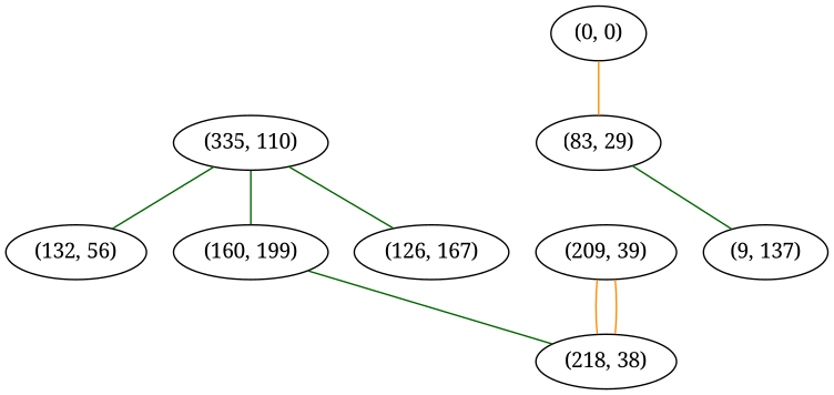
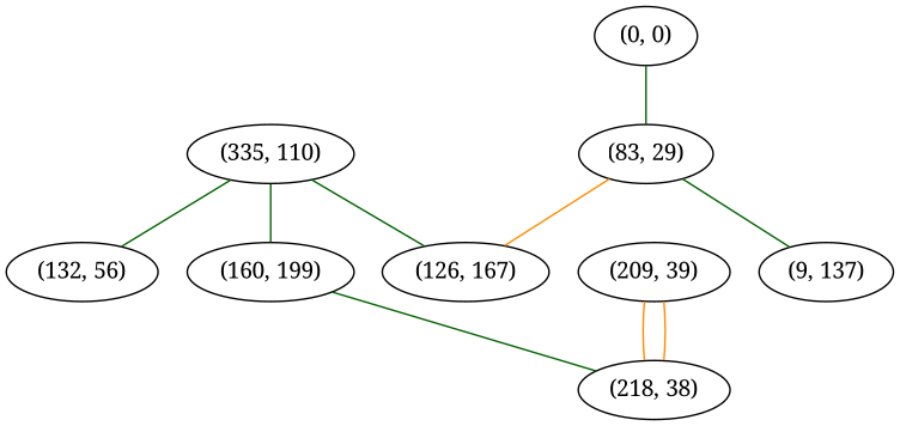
  graph {
    fontname="Noto Serif"
    node [fontname="Noto Serif"]
    edge [color=darkgreen fontname="Noto Serif" weight=1]
    n1 [label="(335, 110)"]
    n2 [label="(132, 56)"]
    "(160, 199)"
    "(126, 167)"
    "(218, 38)"
    "(0, 0)"
    "(83, 29)"
    "(9, 137)"
    "(209, 39)"
    n1 -- n2
    n1 -- "(160, 199)"
    n1 -- "(126, 167)"
    "(160, 199)" -- "(218, 38)"
-   "(0, 0)" -- "(83, 29)" [color=darkorange weight=4]
+   "(0, 0)" -- "(83, 29)" [weight=4]
+   "(83, 29)" -- "(126, 167)" [color=darkorange]
    "(83, 29)" -- "(9, 137)"
    "(209, 39)" -- "(218, 38)" [color=darkorange]
    "(209, 39)" -- "(218, 38)" [color=darkorange weight=2]
  }
